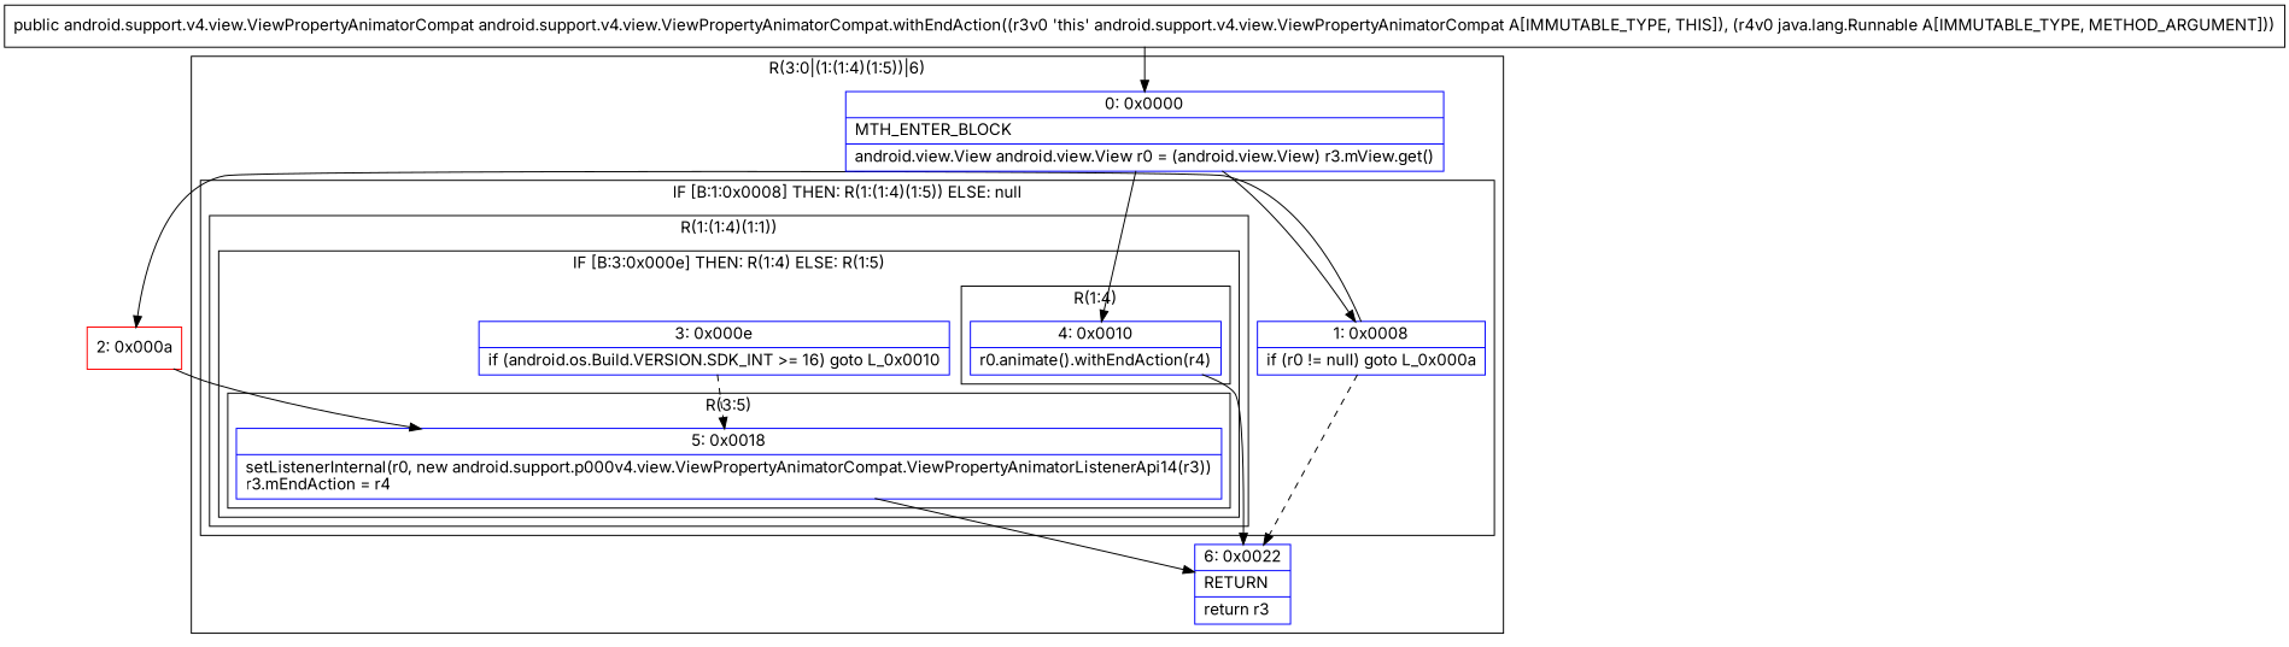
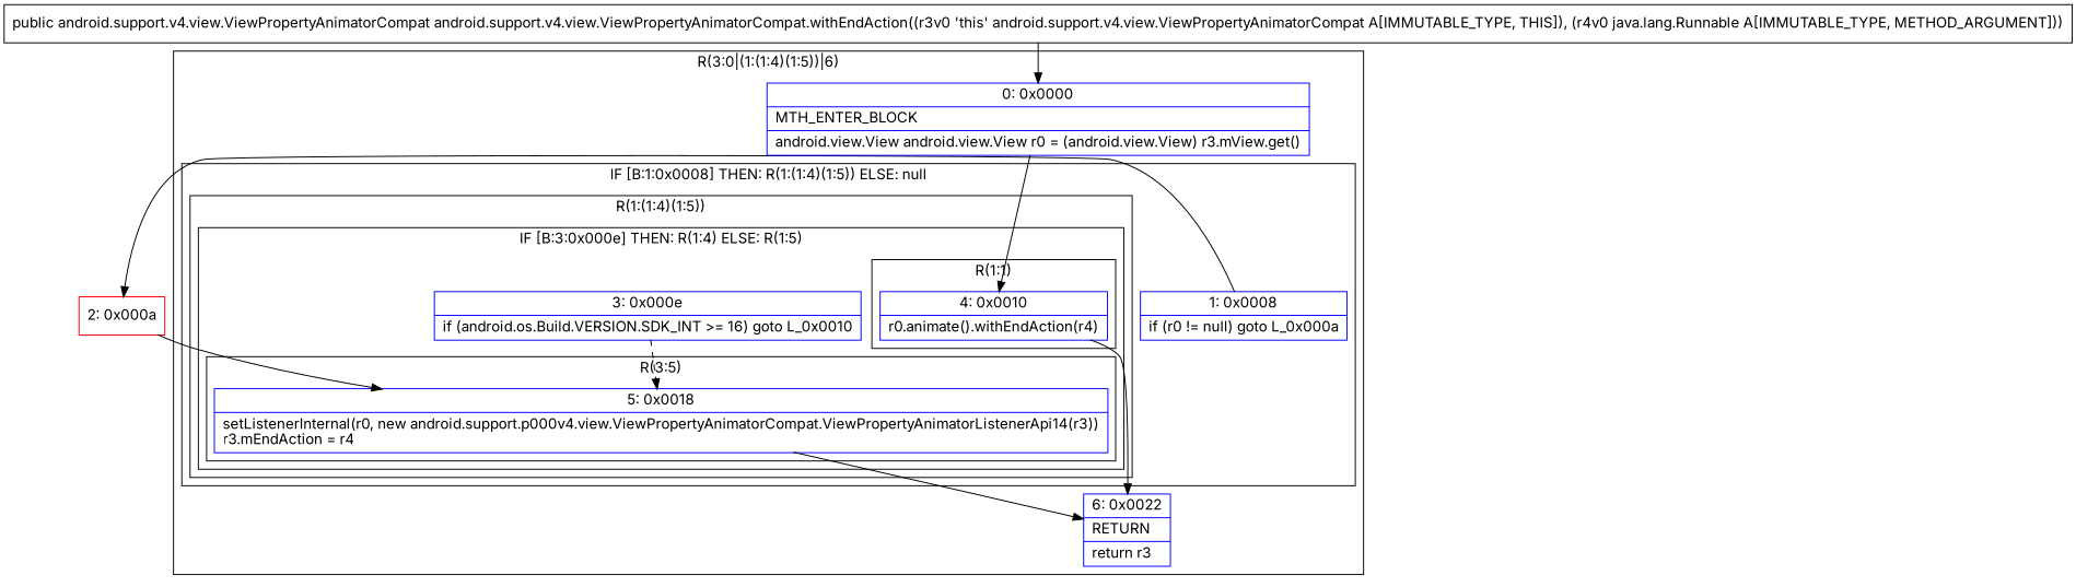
  digraph {
    fontname=Inter
    node [color=blue fontname=Inter shape=record]
    edge [fontname=Inter]
    n1 [label="{4\:\ 0x0010|r0.animate().withEndAction(r4)\l}"]
    n2 [label="{5\:\ 0x0018|setListenerInternal(r0, new android.support.p000v4.view.ViewPropertyAnimatorCompat.ViewPropertyAnimatorListenerApi14(r3))\lr3.mEndAction = r4\l}"]
    n3 [label="{3\:\ 0x000e|if (android.os.Build.VERSION.SDK_INT \>= 16) goto L_0x0010\l}"]
    n4 [label="{1\:\ 0x0008|if (r0 != null) goto L_0x000a\l}"]
    n5 [label="{0\:\ 0x0000|MTH_ENTER_BLOCK\l|android.view.View android.view.View r0 = (android.view.View) r3.mView.get()\l}"]
    n6 [label="{6\:\ 0x0022|RETURN\l|return r3\l}"]
    n7 [color=red label="{2\:\ 0x000a}"]
    n8 [label="{public android.support.v4.view.ViewPropertyAnimatorCompat android.support.v4.view.ViewPropertyAnimatorCompat.withEndAction((r3v0 'this' android.support.v4.view.ViewPropertyAnimatorCompat A[IMMUTABLE_TYPE, THIS]), (r4v0 java.lang.Runnable A[IMMUTABLE_TYPE, METHOD_ARGUMENT])) }" color=""]
    subgraph cluster_1 {
      label="R(3:0|(1:(1:4)(1:5))|6)"
      n5
      n6
      subgraph cluster_2 {
        label="IF [B:1:0x0008] THEN: R(1:(1:4)(1:5)) ELSE: null"
        n4
        subgraph cluster_3 {
-         label="R(1:(1:4)(1:1))"
+         label="R(1:(1:4)(1:5))"
          subgraph cluster_4 {
            label="IF [B:3:0x000e] THEN: R(1:4) ELSE: R(1:5)"
            n3
            subgraph cluster_5 {
-             label="R(1:4)"
+             label="R(1:1)"
              n1
            }
            subgraph cluster_6 {
              label="R(3:5)"
              n2
            }
          }
        }
      }
    }
    n1 -> n6
    n2 -> n6
    n3 -> n2 [style=dashed]
-   n4 -> n6 [style=dashed]
    n4 -> n7
    n5 -> n1
-   n5 -> n4
    n7 -> n2
    n8 -> n5
  }
